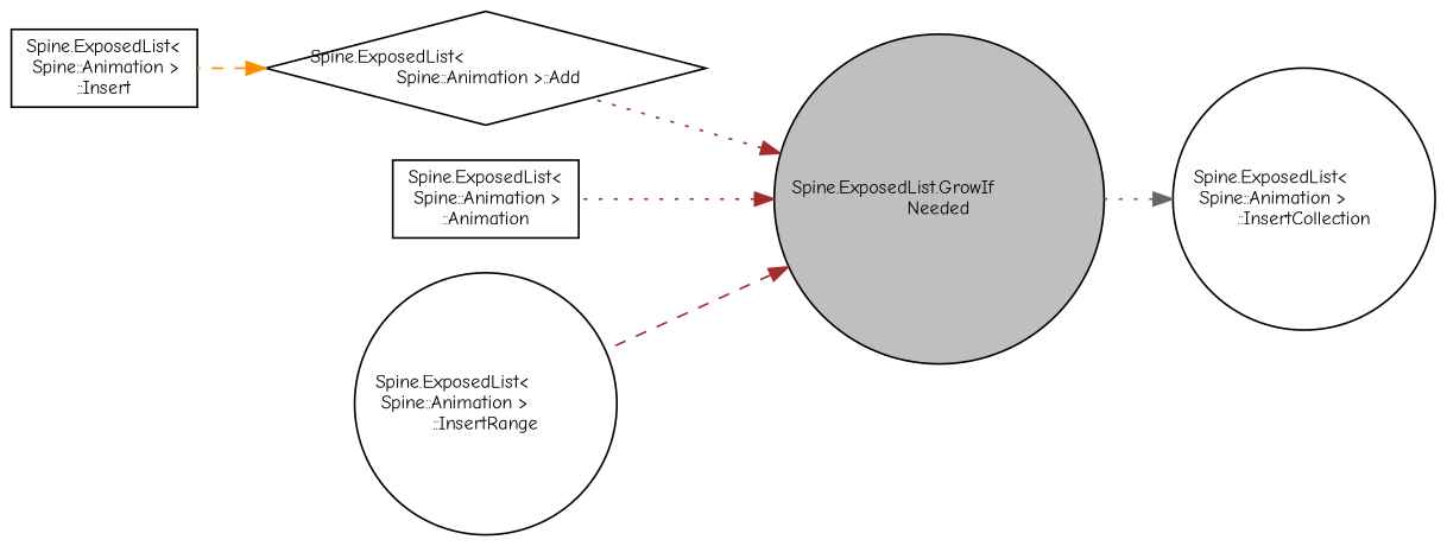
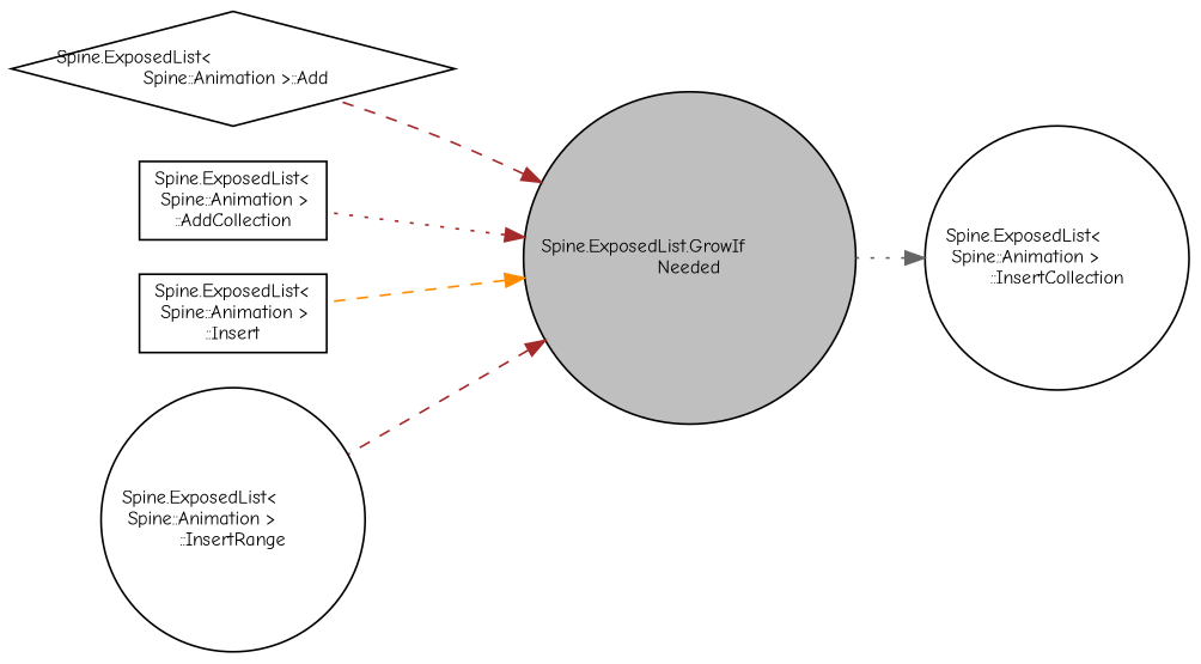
  digraph {
    fontname="Comic Neue"
    rankdir=RL
    node [color=black fillcolor=white fontname="Comic Neue" fontsize=10 shape=circle style=filled]
    edge [color=brown dir=back fontname="Comic Neue" fontsize=10 labelfontname=Helvetica labelfontsize=10 style=dashed]
    n1 [fillcolor=grey75 fontcolor=black height=0.2 label="Spine.ExposedList.GrowIf\lNeeded" width=0.4]
    n2 [height=0.2 label="Spine.ExposedList\<\l Spine::Animation \>::Add" shape=diamond width=0.4]
-   n3 [height=0.2 label="Spine.ExposedList\<\l Spine::Animation \>\l::Animation" shape=box width=0.4]
+   n3 [height=0.2 label="Spine.ExposedList\<\l Spine::Animation \>\l::AddCollection" shape=box width=0.4]
    n4 [height=0.2 label="Spine.ExposedList\<\l Spine::Animation \>\l::Insert" shape=box width=0.4]
    n5 [height=0.2 label="Spine.ExposedList\<\l Spine::Animation \>\l::InsertRange" width=0.4]
    n6 [height=0.2 label="Spine.ExposedList\<\l Spine::Animation \>\l::InsertCollection" width=0.4]
-   n1 -> n2 [style=dotted]
+   n1 -> n2
    n1 -> n3 [style=dotted]
-   n2 -> n4 [color=darkorange]
+   n1 -> n4 [color=darkorange]
    n1 -> n5
    n6 -> n1 [color=gray40 style=dotted]
  }
